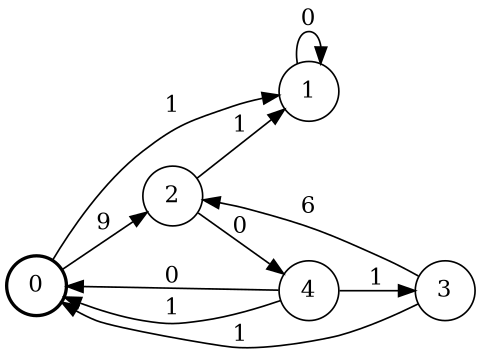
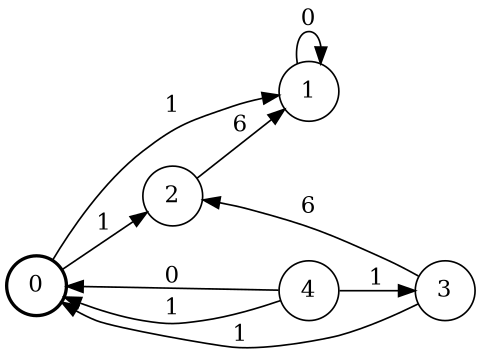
  digraph {
    rankdir=LR
    node [shape=circle]
    0 [style=bold]
    1
    2
    4
    3
    0 -> 1 [label=1]
-   0 -> 2 [label=9]
+   0 -> 2 [label=1]
    1 -> 1 [label=0]
-   2 -> 1 [label=1]
-   2 -> 4 [label=0]
+   2 -> 1 [label=6]
    4 -> 0 [label=0]
    4 -> 0 [label=1]
    4 -> 3 [label=1]
    3 -> 0 [label=1]
    3 -> 2 [label=6]
  }
